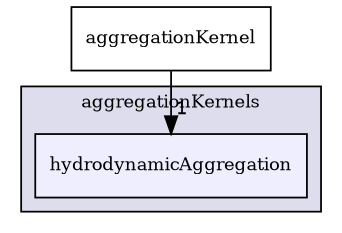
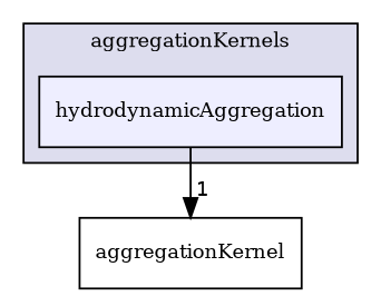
  digraph {
    compound=true
    fontname="DejaVu Serif"
    node [fontname="DejaVu Serif" fontsize=10 shape=box]
    n1 [fillcolor="#eeeeff" label=hydrodynamicAggregation pencolor=black style=filled]
    n2 [label=aggregationKernel]
    subgraph cluster_1 {
      bgcolor="#ddddee"
      fontsize=10
      label=aggregationKernels
      pencolor=black
      n1
    }
-   n2 -> n1 [headlabel=1 labeldistance=1.5 labelfontname=Helvetica labelfontsize=10 fontname="DejaVu Serif"]
+   n1 -> n2 [headlabel=1 labeldistance=1.5 labelfontname=Helvetica labelfontsize=10 fontname="DejaVu Serif"]
  }
